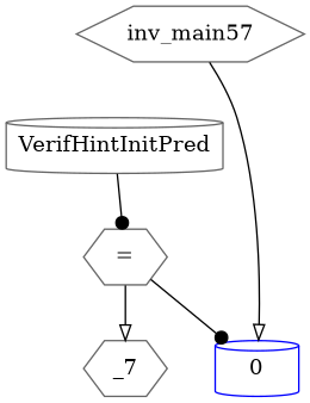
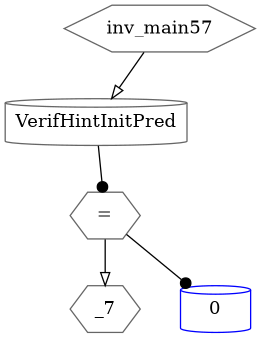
  digraph {
    node [color=gray40 shape=hexagon]
    edge [arrowhead=onormal]
    n1 [label=inv_main57]
    n2 [label=VerifHintInitPred shape=cylinder]
    n3 [label="="]
    n4 [color=blue label=0 shape=cylinder]
    n5 [label=_7]
-   n1 -> n4
+   n1 -> n2
    n2 -> n3 [arrowhead=dot]
    n3 -> n4 [arrowhead=dot]
    n3 -> n5
  }
